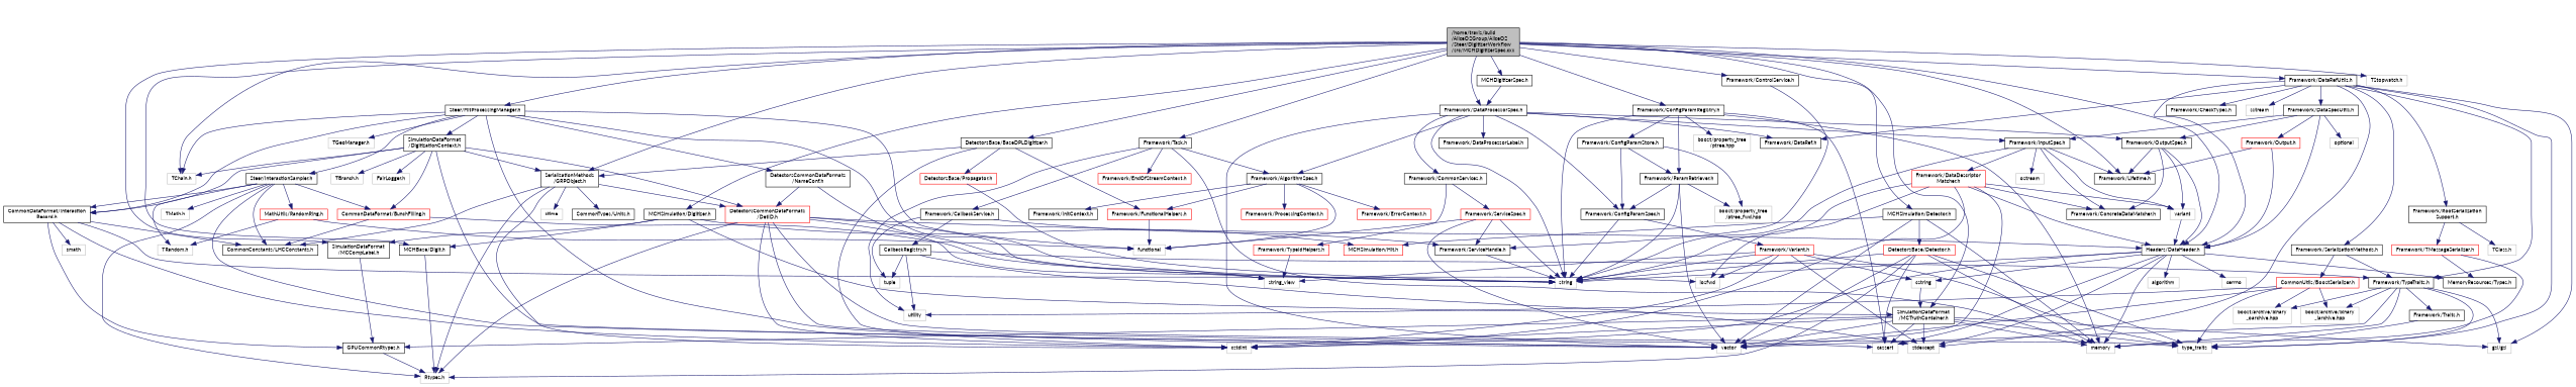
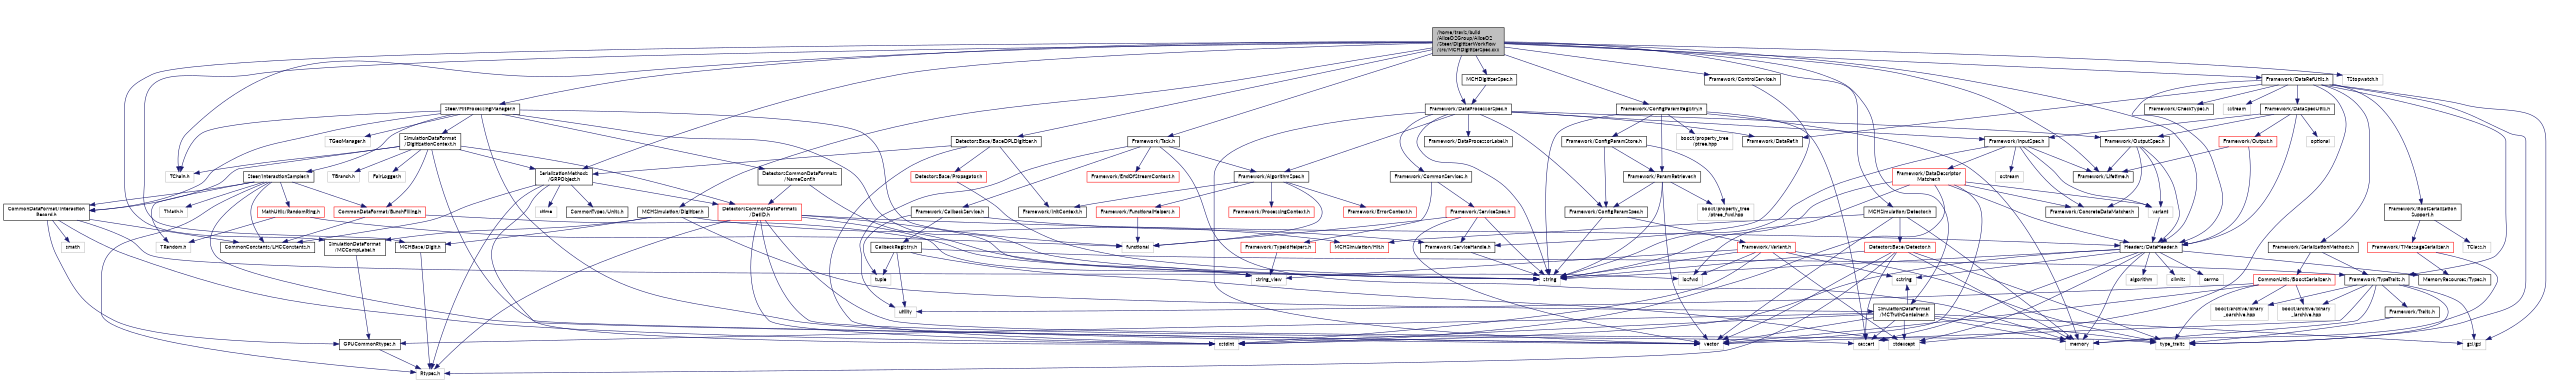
  digraph {
    fontname=Lato
    node [color=black fontname=Lato fontsize=10 shape=record]
    edge [color=midnightblue fontname=Lato fontsize=10 labelfontname=Helvetica labelfontsize=10 style=solid]
    n1 [fillcolor=grey75 fontcolor=black height=0.2 label="/home/travis/build\l/AliceO2Group/AliceO2\l/Steer/DigitizerWorkflow\l/src/MCHDigitizerSpec.cxx" style=filled width=0.4]
    n2 [height=0.2 label="MCHDigitizerSpec.h" width=0.4]
    n3 [height=0.2 label="Framework/DataProcessorSpec.h" width=0.4]
    n4 [height=0.2 label="Framework/Lifetime.h" width=0.4]
    n5 [height=0.2 label="Headers/DataHeader.h" width=0.4]
    n6 [height=0.2 label="Framework/ConfigParamRegistry.h" width=0.4]
    n7 [height=0.2 label="Framework/ControlService.h" width=0.4]
    n8 [height=0.2 label="Framework/DataRefUtils.h" width=0.4]
    n9 [color=grey75 height=0.2 label="TStopwatch.h" width=0.4]
    n10 [height=0.2 label="Steer/HitProcessingManager.h" width=0.4]
    n11 [color=grey75 height=0.2 label="TChain.h" width=0.4]
    n12 [height=0.2 label="SerializationMethods\l/GRPObject.h" width=0.4]
    n13 [height=0.2 label="SimulationDataFormat\l/MCCompLabel.h" width=0.4]
    n14 [height=0.2 label="SimulationDataFormat\l/MCTruthContainer.h" width=0.4]
    n15 [height=0.2 label="Framework/Task.h" width=0.4]
    n16 [height=0.2 label="MCHBase/Digit.h" width=0.4]
    n17 [height=0.2 label="MCHSimulation/Digitizer.h" width=0.4]
    n18 [height=0.2 label="MCHSimulation/Detector.h" width=0.4]
    n19 [height=0.2 label="DetectorsBase/BaseDPLDigitizer.h" width=0.4]
    n20 [height=0.2 label="Framework/AlgorithmSpec.h" width=0.4]
    n21 [height=0.2 label="Framework/ConfigParamSpec.h" width=0.4]
    n22 [color=grey75 height=0.2 label=string width=0.4]
    n23 [height=0.2 label="Framework/DataProcessorLabel.h" width=0.4]
    n24 [height=0.2 label="Framework/DataRef.h" width=0.4]
    n25 [height=0.2 label="Framework/InputSpec.h" width=0.4]
    n26 [color=grey75 height=0.2 label=vector width=0.4]
    n27 [height=0.2 label="Framework/OutputSpec.h" width=0.4]
    n28 [height=0.2 label="Framework/CommonServices.h" width=0.4]
    n29 [color=grey75 height=0.2 label=cstring width=0.4]
    n30 [color=grey75 height=0.2 label=cstdint width=0.4]
    n31 [color=grey75 height=0.2 label=stdexcept width=0.4]
    n32 [color=grey75 height=0.2 label=memory width=0.4]
    n33 [color=grey75 height=0.2 label=cassert width=0.4]
    n34 [color=grey75 height=0.2 label=algorithm width=0.4]
+   n35 [color=grey75 height=0.2 label=climits width=0.4]
    n36 [height=0.2 label="MemoryResources/Types.h" width=0.4]
    n37 [color=grey75 height=0.2 label=cerrno width=0.4]
    n38 [height=0.2 label="Framework/ParamRetriever.h" width=0.4]
    n39 [height=0.2 label="Framework/ConfigParamStore.h" width=0.4]
    n40 [color=grey75 height=0.2 label="boost/property_tree\l/ptree.hpp" width=0.4]
    n41 [height=0.2 label="Framework/ServiceHandle.h" width=0.4]
    n42 [color=grey75 height=0.2 label=type_traits width=0.4]
    n43 [height=0.2 label="Framework/RootSerialization\lSupport.h" width=0.4]
    n44 [height=0.2 label="Framework/SerializationMethods.h" width=0.4]
    n45 [height=0.2 label="Framework/TypeTraits.h" width=0.4]
    n46 [color=grey75 height=0.2 label="gsl/gsl" width=0.4]
    n47 [height=0.2 label="Framework/DataSpecUtils.h" width=0.4]
    n48 [height=0.2 label="Framework/CheckTypes.h" width=0.4]
    n49 [color=grey75 height=0.2 label=sstream width=0.4]
    n50 [color=grey75 height=0.2 label=functional width=0.4]
    n51 [height=0.2 label="CommonDataFormat/Interaction\lRecord.h" width=0.4]
    n52 [height=0.2 label="SimulationDataFormat\l/DigitizationContext.h" width=0.4]
    n53 [height=0.2 label="Steer/InteractionSampler.h" width=0.4]
    n54 [height=0.2 label="DetectorsCommonDataFormats\l/NameConf.h" width=0.4]
    n55 [color=grey75 height=0.2 label="TGeoManager.h" width=0.4]
    n56 [height=0.2 label="CommonConstants/LHCConstants.h" width=0.4]
    n57 [color=grey75 height=0.2 label="Rtypes.h" width=0.4]
    n58 [color=red height=0.2 label="DetectorsCommonDataFormats\l/DetID.h" width=0.4]
    n59 [color=grey75 height=0.2 label=ctime width=0.4]
    n60 [height=0.2 label="CommonTypes/Units.h" width=0.4]
    n61 [height=0.2 label="GPUCommonRtypes.h" width=0.4]
    n62 [color=grey75 height=0.2 label=utility width=0.4]
    n63 [height=0.2 label="Framework/CallbackService.h" width=0.4]
    n64 [color=red height=0.2 label="Framework/EndOfStreamContext.h" width=0.4]
    n65 [color=red height=0.2 label="MCHSimulation/Hit.h" width=0.4]
    n66 [color=red height=0.2 label="DetectorsBase/Detector.h" width=0.4]
    n67 [height=0.2 label="Framework/InitContext.h" width=0.4]
    n68 [color=red height=0.2 label="DetectorsBase/Propagator.h" width=0.4]
    n69 [color=red height=0.2 label="Framework/ProcessingContext.h" width=0.4]
    n70 [color=red height=0.2 label="Framework/ErrorContext.h" width=0.4]
    n71 [color=red height=0.2 label="Framework/FunctionalHelpers.h" width=0.4]
    n72 [color=red height=0.2 label="Framework/Variant.h" width=0.4]
    n73 [height=0.2 label="Framework/ConcreteDataMatcher.h" width=0.4]
    n74 [color=red height=0.2 label="Framework/DataDescriptor\lMatcher.h" width=0.4]
    n75 [color=grey75 height=0.2 label=variant width=0.4]
    n76 [color=grey75 height=0.2 label=ostream width=0.4]
    n77 [color=red height=0.2 label="Framework/ServiceSpec.h" width=0.4]
    n78 [color=red height=0.2 label="Framework/TypeIdHelpers.h" width=0.4]
    n79 [color=grey75 height=0.2 label=iosfwd width=0.4]
    n80 [color=grey75 height=0.2 label=string_view width=0.4]
    n81 [color=grey75 height=0.2 label="boost/property_tree\l/ptree_fwd.hpp" width=0.4]
    n82 [color=red height=0.2 label="Framework/TMessageSerializer.h" width=0.4]
    n83 [color=grey75 height=0.2 label="TClass.h" width=0.4]
    n84 [color=red height=0.2 label="CommonUtils/BoostSerializer.h" width=0.4]
    n85 [height=0.2 label="Framework/Traits.h" width=0.4]
    n86 [color=grey75 height=0.2 label="boost/archive/binary\l_iarchive.hpp" width=0.4]
    n87 [color=grey75 height=0.2 label="boost/archive/binary\l_oarchive.hpp" width=0.4]
    n88 [color=red height=0.2 label="Framework/Output.h" width=0.4]
    n89 [color=grey75 height=0.2 label=optional width=0.4]
    n90 [color=grey75 height=0.2 label=cmath width=0.4]
    n91 [color=grey75 height=0.2 label="TBranch.h" width=0.4]
    n92 [color=red height=0.2 label="CommonDataFormat/BunchFilling.h" width=0.4]
    n93 [color=grey75 height=0.2 label="FairLogger.h" width=0.4]
    n94 [color=grey75 height=0.2 label="TMath.h" width=0.4]
    n95 [color=grey75 height=0.2 label="TRandom.h" width=0.4]
    n96 [color=red height=0.2 label="MathUtils/RandomRing.h" width=0.4]
    n97 [height=0.2 label="CallbackRegistry.h" width=0.4]
    n98 [color=grey75 height=0.2 label=tuple width=0.4]
    n1 -> n2
    n1 -> n3
    n1 -> n4
    n1 -> n5
    n1 -> n6
    n1 -> n7
    n1 -> n8
    n1 -> n9
    n1 -> n10
    n1 -> n11
    n1 -> n12
    n1 -> n13
    n1 -> n14
    n1 -> n15
    n1 -> n16
    n1 -> n17
    n1 -> n18
    n1 -> n19
    n2 -> n3
    n3 -> n20
    n3 -> n21
    n3 -> n22
    n3 -> n23
    n3 -> n24
    n3 -> n25
    n3 -> n26
    n3 -> n27
    n3 -> n28
    n5 -> n22
    n5 -> n29
    n5 -> n30
    n5 -> n31
    n5 -> n32
    n5 -> n33
    n5 -> n34
+   n5 -> n35
    n5 -> n36
    n5 -> n37
    n6 -> n22
    n6 -> n32
    n6 -> n33
    n6 -> n38
    n6 -> n39
    n6 -> n40
    n7 -> n41
    n8 -> n5
    n8 -> n24
    n8 -> n31
    n8 -> n42
    n8 -> n43
    n8 -> n44
    n8 -> n45
    n8 -> n46
    n8 -> n47
    n8 -> n48
    n8 -> n49
    n10 -> n11
    n10 -> n22
    n10 -> n26
    n10 -> n50
    n10 -> n51
    n10 -> n52
    n10 -> n53
    n10 -> n54
    n10 -> n55
    n12 -> n30
    n12 -> n56
    n12 -> n57
    n12 -> n58
    n12 -> n59
    n12 -> n60
    n13 -> n61
    n14 -> n26
-   n29 -> n14
+   n14 -> n29
    n14 -> n30
    n14 -> n31
    n14 -> n32
    n14 -> n33
    n14 -> n42
    n14 -> n46
    n14 -> n61
    n15 -> n20
    n15 -> n32
    n15 -> n62
    n15 -> n63
    n15 -> n64
    n16 -> n57
    n17 -> n13
    n17 -> n14
    n17 -> n16
    n17 -> n65
    n18 -> n26
    n18 -> n32
    n18 -> n65
    n18 -> n66
    n19 -> n12
    n19 -> n30
-   n19 -> n71
+   n19 -> n67
    n19 -> n68
    n20 -> n50
    n20 -> n67
    n20 -> n69
    n20 -> n70
    n20 -> n71
    n21 -> n22
    n21 -> n72
    n25 -> n4
    n25 -> n22
    n25 -> n73
    n25 -> n74
    n25 -> n75
    n25 -> n76
    n27 -> n4
    n27 -> n5
    n27 -> n73
    n27 -> n75
    n28 -> n77
    n28 -> n78
    n38 -> n21
    n38 -> n22
    n38 -> n26
    n38 -> n81
    n39 -> n21
    n39 -> n38
    n39 -> n81
    n41 -> n22
    n43 -> n82
    n43 -> n83
    n44 -> n45
    n44 -> n84
    n45 -> n26
    n45 -> n32
    n45 -> n42
    n45 -> n46
    n45 -> n85
    n45 -> n86
    n45 -> n87
    n47 -> n5
    n47 -> n25
    n47 -> n27
    n47 -> n88
    n47 -> n89
    n51 -> n30
    n51 -> n56
    n51 -> n61
    n51 -> n79
    n51 -> n90
    n52 -> n11
    n52 -> n12
    n52 -> n26
    n52 -> n51
    n52 -> n58
    n52 -> n91
    n52 -> n92
    n52 -> n93
    n53 -> n26
    n53 -> n51
    n53 -> n56
    n53 -> n57
    n53 -> n92
    n53 -> n94
    n53 -> n95
    n53 -> n96
    n54 -> n58
    n54 -> n80
    n58 -> n5
    n58 -> n22
    n58 -> n30
    n58 -> n33
    n58 -> n42
    n58 -> n57
    n58 -> n80
    n61 -> n57
    n63 -> n41
    n63 -> n97
    n63 -> n98
    n66 -> n22
    n66 -> n26
    n66 -> n32
    n66 -> n33
    n66 -> n42
    n66 -> n57
    n68 -> n22
    n71 -> n50
    n72 -> n22
    n72 -> n29
    n72 -> n30
    n72 -> n31
    n72 -> n42
    n72 -> n79
    n72 -> n80
    n74 -> n5
    n74 -> n22
    n74 -> n26
    n74 -> n30
    n74 -> n73
    n74 -> n75
    n74 -> n79
    n75 -> n5
    n77 -> n22
    n77 -> n26
    n77 -> n41
    n77 -> n50
    n78 -> n80
    n82 -> n32
    n82 -> n36
    n84 -> n26
    n84 -> n42
    n84 -> n62
    n84 -> n86
    n84 -> n87
    n85 -> n42
    n88 -> n4
    n88 -> n5
    n92 -> n22
    n92 -> n56
    n96 -> n50
    n96 -> n95
    n97 -> n31
    n97 -> n45
    n97 -> n62
    n97 -> n98
  }
